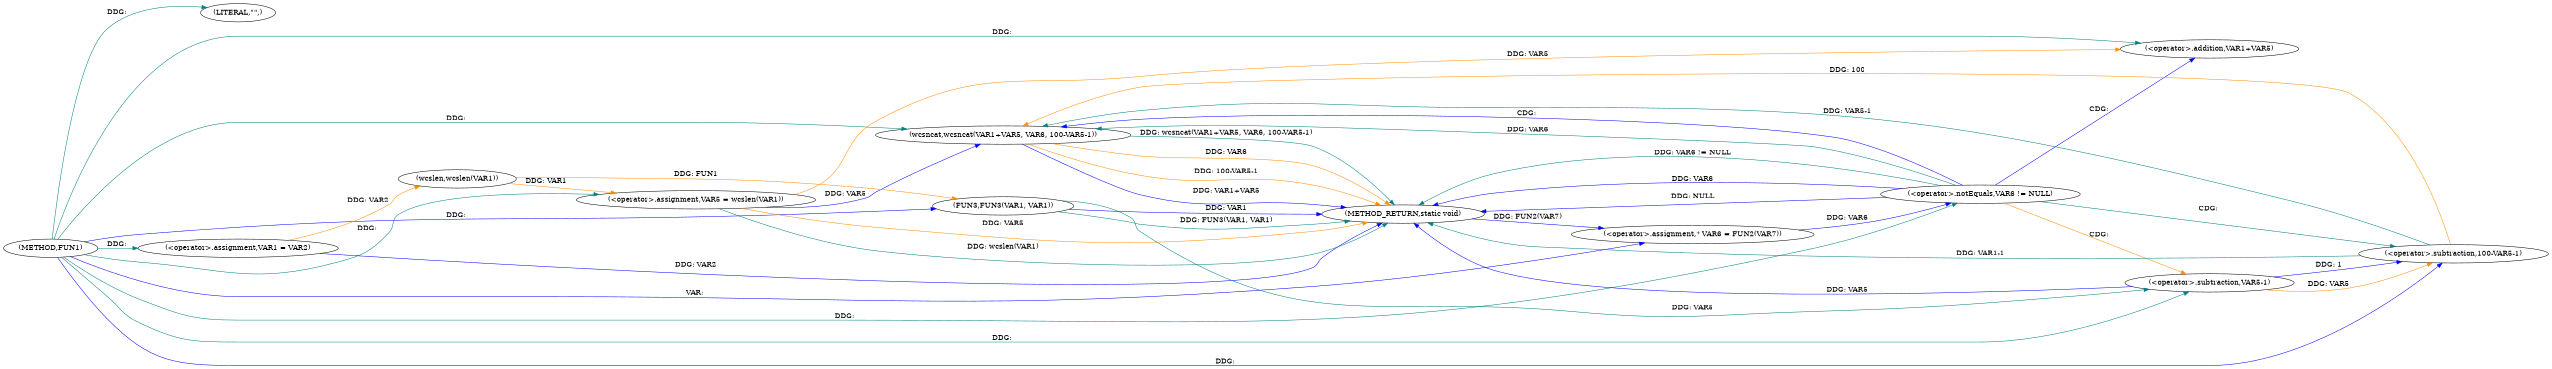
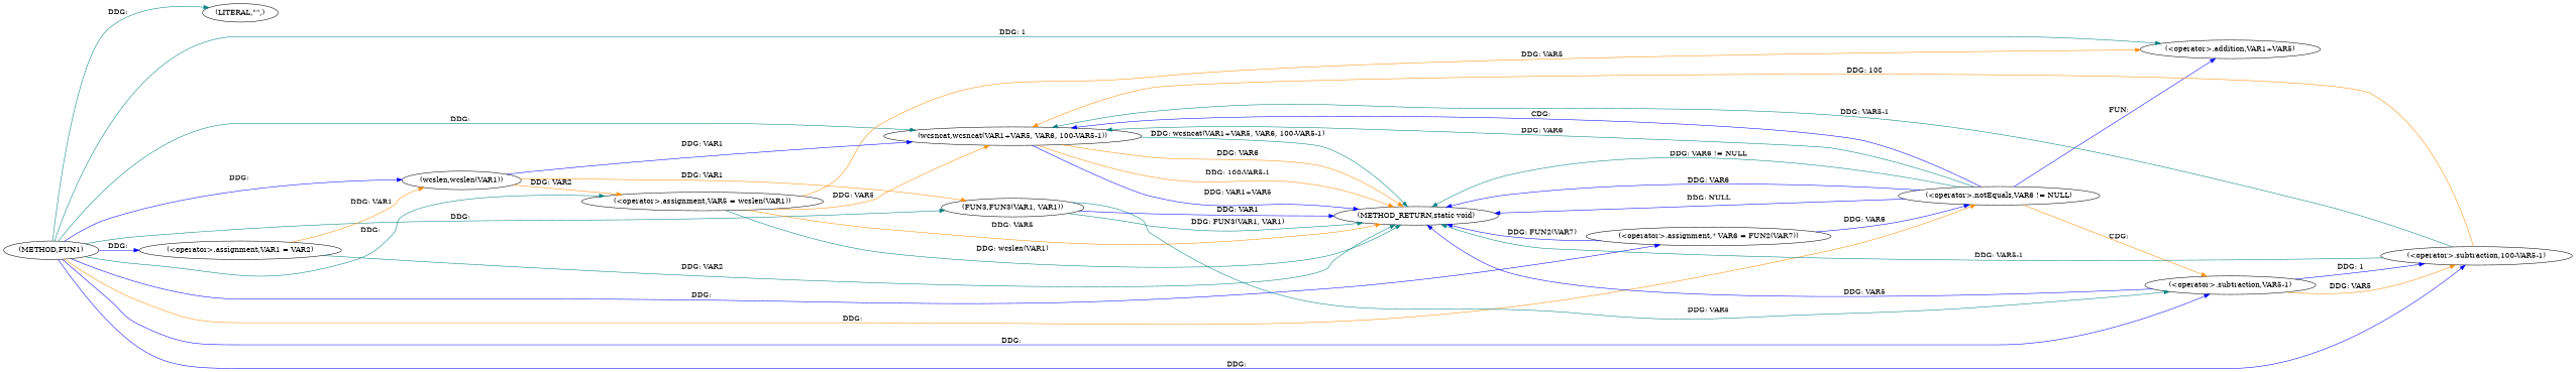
  digraph {
    rankdir=LR
    edge [color=blue]
    n1 [label="(METHOD,FUN1)"]
    n2 [label="(LITERAL,\"\",)"]
    n3 [label="(<operator>.assignment,VAR1 = VAR2)"]
    n4 [label="(<operator>.assignment,VAR5 = wcslen(VAR1))"]
    n5 [label="(wcslen,wcslen(VAR1))"]
    n6 [label="(<operator>.assignment,* VAR6 = FUN2(VAR7))"]
    n7 [label="(<operator>.notEquals,VAR6 != NULL)"]
    n8 [label="(wcsncat,wcsncat(VAR1+VAR5, VAR6, 100-VAR5-1))"]
    n9 [label="(<operator>.addition,VAR1+VAR5)"]
    n10 [label="(<operator>.subtraction,100-VAR5-1)"]
    n11 [label="(<operator>.subtraction,VAR5-1)"]
    n12 [label="(FUN3,FUN3(VAR1, VAR1))"]
    n13 [label="(METHOD_RETURN,static void)"]
    n1 -> n2 [color=teal label="DDG: "]
-   n1 -> n3 [color=teal label="DDG: "]
+   n1 -> n3 [label="DDG: "]
    n1 -> n4 [color=teal label="DDG: "]
-   n1 -> n6 [label="VAR: "]
-   n1 -> n7 [color=teal label="DDG: "]
+   n1 -> n5 [label="DDG: "]
+   n1 -> n6 [label="DDG: "]
+   n1 -> n7 [color=darkorange label="DDG: "]
    n1 -> n8 [color=teal label="DDG: "]
-   n1 -> n9 [color=teal label="DDG: "]
+   n1 -> n9 [color=teal label="DDG: 1"]
    n1 -> n10 [label="DDG: "]
-   n1 -> n11 [color=teal label="DDG: "]
-   n1 -> n12 [label="DDG: "]
-   n3 -> n5 [color=darkorange label="DDG: VAR2"]
-   n3 -> n13 [label="DDG: VAR2"]
-   n4 -> n8 [label="DDG: VAR5"]
+   n1 -> n11 [label="DDG: "]
+   n1 -> n12 [color=teal label="DDG: "]
+   n3 -> n5 [color=darkorange label="DDG: VAR1"]
+   n3 -> n13 [color=teal label="DDG: VAR2"]
+   n4 -> n8 [color=darkorange label="DDG: VAR5"]
    n4 -> n9 [color=darkorange label="DDG: VAR5"]
    n4 -> n13 [color=teal label="DDG: wcslen(VAR1)"]
    n4 -> n13 [color=darkorange label="DDG: VAR5"]
-   n5 -> n4 [color=darkorange label="DDG: VAR1"]
-   n5 -> n12 [color=darkorange label="DDG: FUN1"]
+   n5 -> n4 [color=darkorange label="DDG: VAR2"]
+   n5 -> n8 [label="DDG: VAR1"]
+   n5 -> n12 [color=darkorange label="DDG: VAR1"]
    n6 -> n7 [label="DDG: VAR6"]
-   n13 -> n6 [label="DDG: FUN2(VAR7)"]
+   n6 -> n13 [label="DDG: FUN2(VAR7)"]
    n7 -> n8 [color=teal label="DDG: VAR6"]
    n7 -> n8 [label="CDG: "]
-   n7 -> n9 [label="CDG: "]
-   n7 -> n10 [color=teal label="CDG: "]
+   n7 -> n9 [label="FUN: "]
    n7 -> n11 [color=darkorange label="CDG: "]
    n7 -> n13 [color=teal label="DDG: VAR6 != NULL"]
    n7 -> n13 [label="DDG: VAR6"]
    n7 -> n13 [label="DDG: NULL"]
    n8 -> n13 [color=teal label="DDG: wcsncat(VAR1+VAR5, VAR6, 100-VAR5-1)"]
    n8 -> n13 [color=darkorange label="DDG: VAR6"]
    n8 -> n13 [color=darkorange label="DDG: 100-VAR5-1"]
    n8 -> n13 [label="DDG: VAR1+VAR5"]
    n10 -> n8 [color=darkorange label="DDG: 100"]
    n10 -> n8 [color=teal label="DDG: VAR5-1"]
-   n10 -> n13 [color=teal label="DDG: VAR1-1"]
+   n10 -> n13 [color=teal label="DDG: VAR5-1"]
    n11 -> n10 [color=darkorange label="DDG: VAR5"]
    n11 -> n10 [label="DDG: 1"]
    n11 -> n13 [label="DDG: VAR5"]
    n12 -> n11 [color=teal label="DDG: VAR5"]
    n12 -> n13 [label="DDG: VAR1"]
    n12 -> n13 [color=teal label="DDG: FUN3(VAR1, VAR1)"]
  }
